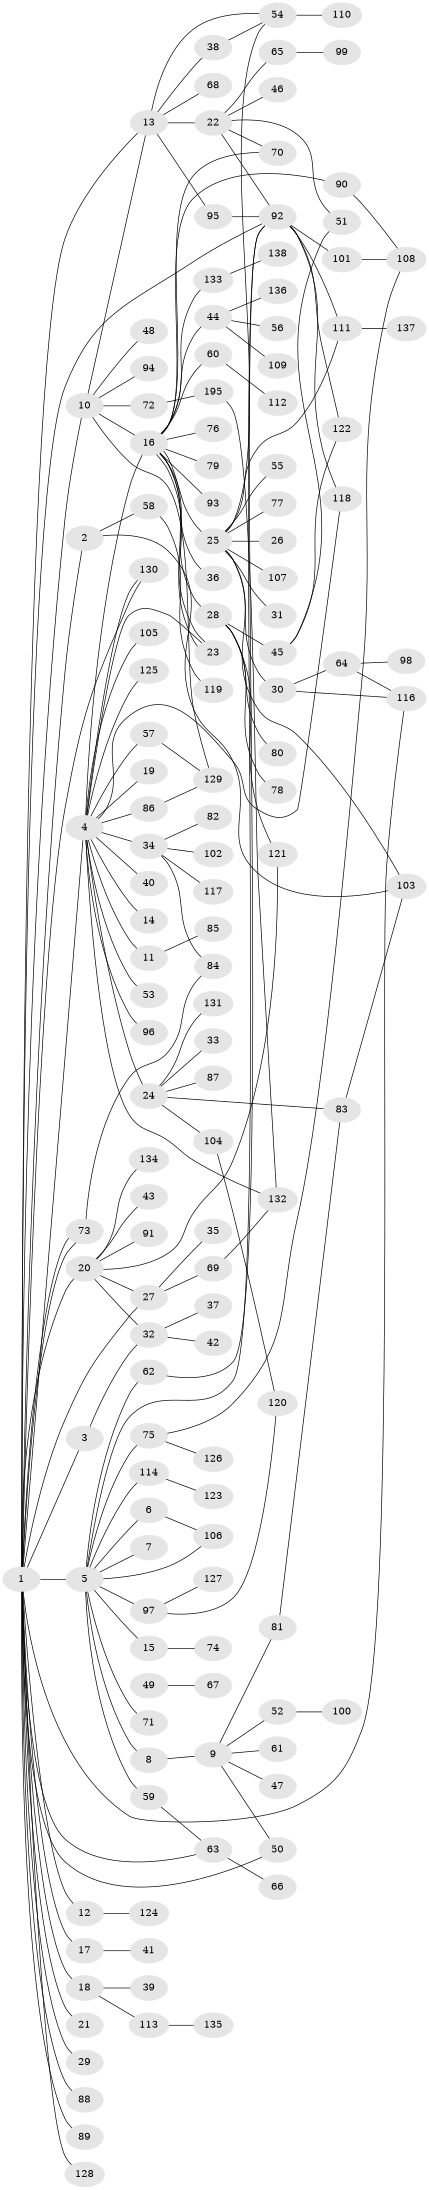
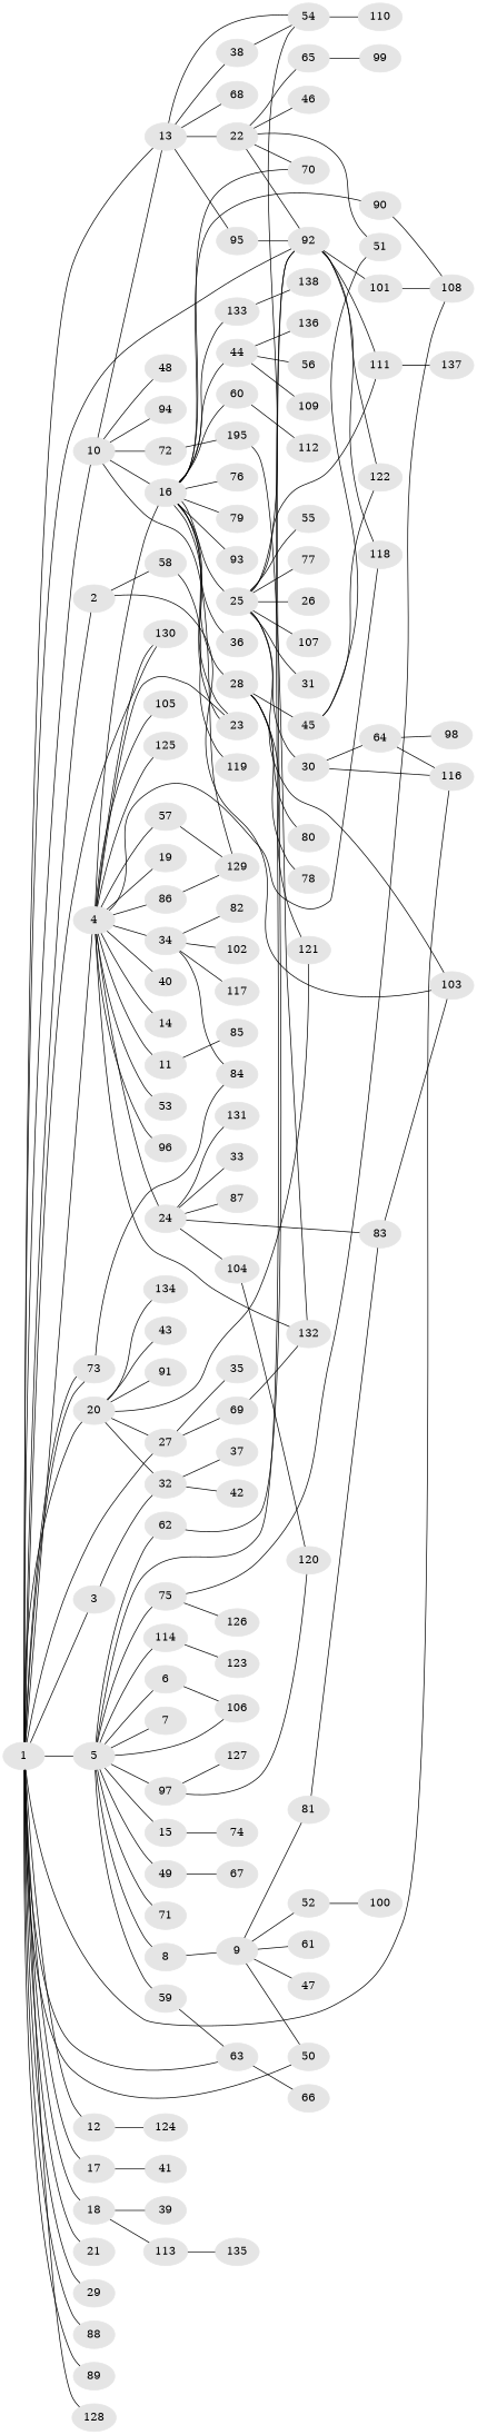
  graph {
    rankdir=LR
    node [color=gray90 style=filled]
    1
    2
    3
    4
    5
    10
    12
    13
    17
    18
    20
    21
    27
    29
    50
    63
    73
    88
    89
    92
    116
    128
    130
    58
    103
    32
    11
    14
    16
    19
    23
    24
    34
    40
    53
    57
    86
    96
    105
    118
    125
    132
    6
    7
    8
    15
    49
    59
    62
    71
    75
    97
    106
    114
    48
    72
    94
    129
    124
    22
    38
    54
    68
    95
    41
    39
    113
    43
    91
    121
    134
    35
    69
    66
    84
    111
    122
    101
    119
    37
    42
    85
    25
    28
    36
    44
    60
    70
    76
    79
    90
    93
    133
    33
    83
    87
    104
    131
    82
    102
    117
    9
    74
    67
    108
    126
    120
    127
    123
    47
    52
    61
    81
    100
    n115 [label=195]
    46
    51
    65
    110
    26
    30
    31
    55
    77
    107
    45
    78
    80
    56
    109
    136
    112
    138
    135
    99
    64
    137
    98
    1 -- 2
    1 -- 3
    1 -- 4
    1 -- 5
    1 -- 10
    1 -- 12
    1 -- 13
    1 -- 17
    1 -- 18
    1 -- 20
    1 -- 21
    1 -- 27
    1 -- 29
    1 -- 50
    1 -- 63
    1 -- 73
    1 -- 73
    1 -- 88
    1 -- 89
    1 -- 92
    1 -- 116
    1 -- 128
    1 -- 130
    2 -- 58
    2 -- 103
    3 -- 32
    4 -- 130
    4 -- 11
    4 -- 14
    4 -- 16
    4 -- 19
    4 -- 23
    4 -- 24
    4 -- 34
    4 -- 40
    4 -- 53
    4 -- 57
    4 -- 86
    4 -- 96
    4 -- 105
    4 -- 118
    4 -- 125
    4 -- 132
    5 -- 92
    5 -- 6
    5 -- 7
    5 -- 8
    5 -- 15
+   5 -- 49
    5 -- 59
    5 -- 62
    5 -- 71
    5 -- 75
    5 -- 97
    5 -- 106
    5 -- 114
    10 -- 13
    10 -- 16
    10 -- 48
    10 -- 72
    10 -- 94
    10 -- 129
    12 -- 124
    13 -- 22
    13 -- 38
    13 -- 54
    13 -- 68
    13 -- 95
    17 -- 41
    18 -- 39
    18 -- 113
    20 -- 27
    20 -- 32
    20 -- 43
    20 -- 91
    20 -- 121
    20 -- 134
    27 -- 35
    27 -- 69
    63 -- 66
    73 -- 84
    92 -- 118
    92 -- 111
    92 -- 122
    92 -- 101
    58 -- 119
    32 -- 37
    32 -- 42
    11 -- 85
    16 -- 23
    16 -- 23
    16 -- 25
    16 -- 28
    16 -- 36
    16 -- 44
    16 -- 60
    16 -- 70
    16 -- 76
    16 -- 79
    16 -- 90
    16 -- 93
    16 -- 133
    24 -- 33
    24 -- 83
    24 -- 87
    24 -- 104
    24 -- 131
    34 -- 84
    34 -- 82
    34 -- 102
    34 -- 117
    57 -- 129
    86 -- 129
    6 -- 106
    8 -- 9
    15 -- 74
    49 -- 67
    59 -- 63
    62 -- 92
    75 -- 108
    75 -- 126
    97 -- 120
    97 -- 127
    114 -- 123
    72 -- n115
    22 -- 92
    22 -- 70
    22 -- 46
    22 -- 51
    22 -- 65
    38 -- 54
    54 -- 110
    95 -- 92
    113 -- 135
    69 -- 132
    111 -- 137
    101 -- 108
    25 -- 103
    25 -- 54
    25 -- 111
    25 -- 26
    25 -- 30
    25 -- 31
    25 -- 55
    25 -- 77
    25 -- 107
    28 -- 121
    28 -- 45
    28 -- 78
    28 -- 80
    44 -- 56
    44 -- 109
    44 -- 136
    60 -- 112
    90 -- 108
    133 -- 138
    83 -- 103
    104 -- 120
    9 -- 50
    9 -- 47
    9 -- 52
    9 -- 61
    9 -- 81
    52 -- 100
    81 -- 83
    n115 -- 132
    65 -- 99
    30 -- 116
    30 -- 64
    45 -- 122
    45 -- 51
    64 -- 116
    64 -- 98
  }
